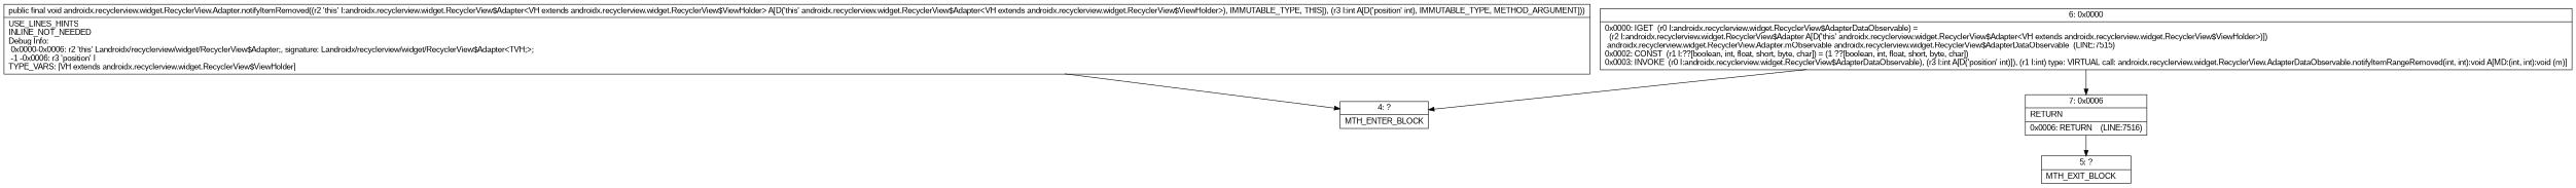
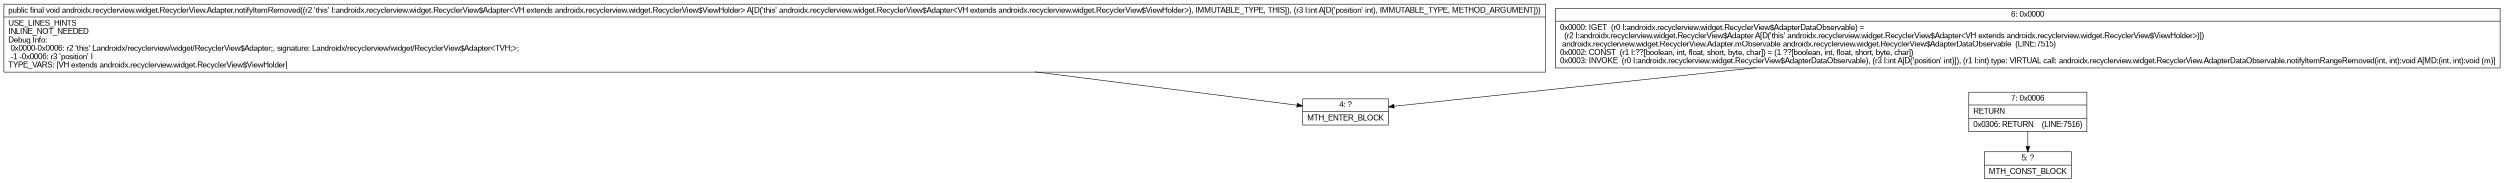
  digraph {
    fontname="Liberation Sans"
    node [fontname="Liberation Sans" shape=record]
    edge [fontname="Liberation Sans"]
    n1 [label="{4\:\ ?|MTH_ENTER_BLOCK\l}"]
    n2 [label="{6\:\ 0x0000|0x0000: IGET  (r0 I:androidx.recyclerview.widget.RecyclerView$AdapterDataObservable) = \l  (r2 I:androidx.recyclerview.widget.RecyclerView$Adapter A[D('this' androidx.recyclerview.widget.RecyclerView$Adapter\<VH extends androidx.recyclerview.widget.RecyclerView$ViewHolder\>)])\l androidx.recyclerview.widget.RecyclerView.Adapter.mObservable androidx.recyclerview.widget.RecyclerView$AdapterDataObservable  (LINE:7515)\l0x0002: CONST  (r1 I:??[boolean, int, float, short, byte, char]) = (1 ??[boolean, int, float, short, byte, char]) \l0x0003: INVOKE  (r0 I:androidx.recyclerview.widget.RecyclerView$AdapterDataObservable), (r3 I:int A[D('position' int)]), (r1 I:int) type: VIRTUAL call: androidx.recyclerview.widget.RecyclerView.AdapterDataObservable.notifyItemRangeRemoved(int, int):void A[MD:(int, int):void (m)]\l}"]
-   n3 [label="{7\:\ 0x0006|RETURN\l|0x0006: RETURN    (LINE:7516)\l}"]
-   n4 [label="{5\:\ ?|MTH_EXIT_BLOCK\l}"]
+   n3 [label="{7\:\ 0x0006|RETURN\l|0x0306: RETURN    (LINE:7516)\l}"]
+   n4 [label="{5\:\ ?|MTH_CONST_BLOCK\l}"]
    n5 [label="{public final void androidx.recyclerview.widget.RecyclerView.Adapter.notifyItemRemoved((r2 'this' I:androidx.recyclerview.widget.RecyclerView$Adapter\<VH extends androidx.recyclerview.widget.RecyclerView$ViewHolder\> A[D('this' androidx.recyclerview.widget.RecyclerView$Adapter\<VH extends androidx.recyclerview.widget.RecyclerView$ViewHolder\>), IMMUTABLE_TYPE, THIS]), (r3 I:int A[D('position' int), IMMUTABLE_TYPE, METHOD_ARGUMENT]))  | USE_LINES_HINTS\lINLINE_NOT_NEEDED\lDebug Info:\l  0x0000\-0x0006: r2 'this' Landroidx\/recyclerview\/widget\/RecyclerView$Adapter;, signature: Landroidx\/recyclerview\/widget\/RecyclerView$Adapter\<TVH;\>;\l  \-1 \-0x0006: r3 'position' I\lTYPE_VARS: [VH extends androidx.recyclerview.widget.RecyclerView$ViewHolder]\l}"]
    n2 -> n1
-   n2 -> n3
    n3 -> n4
    n5 -> n1
  }
